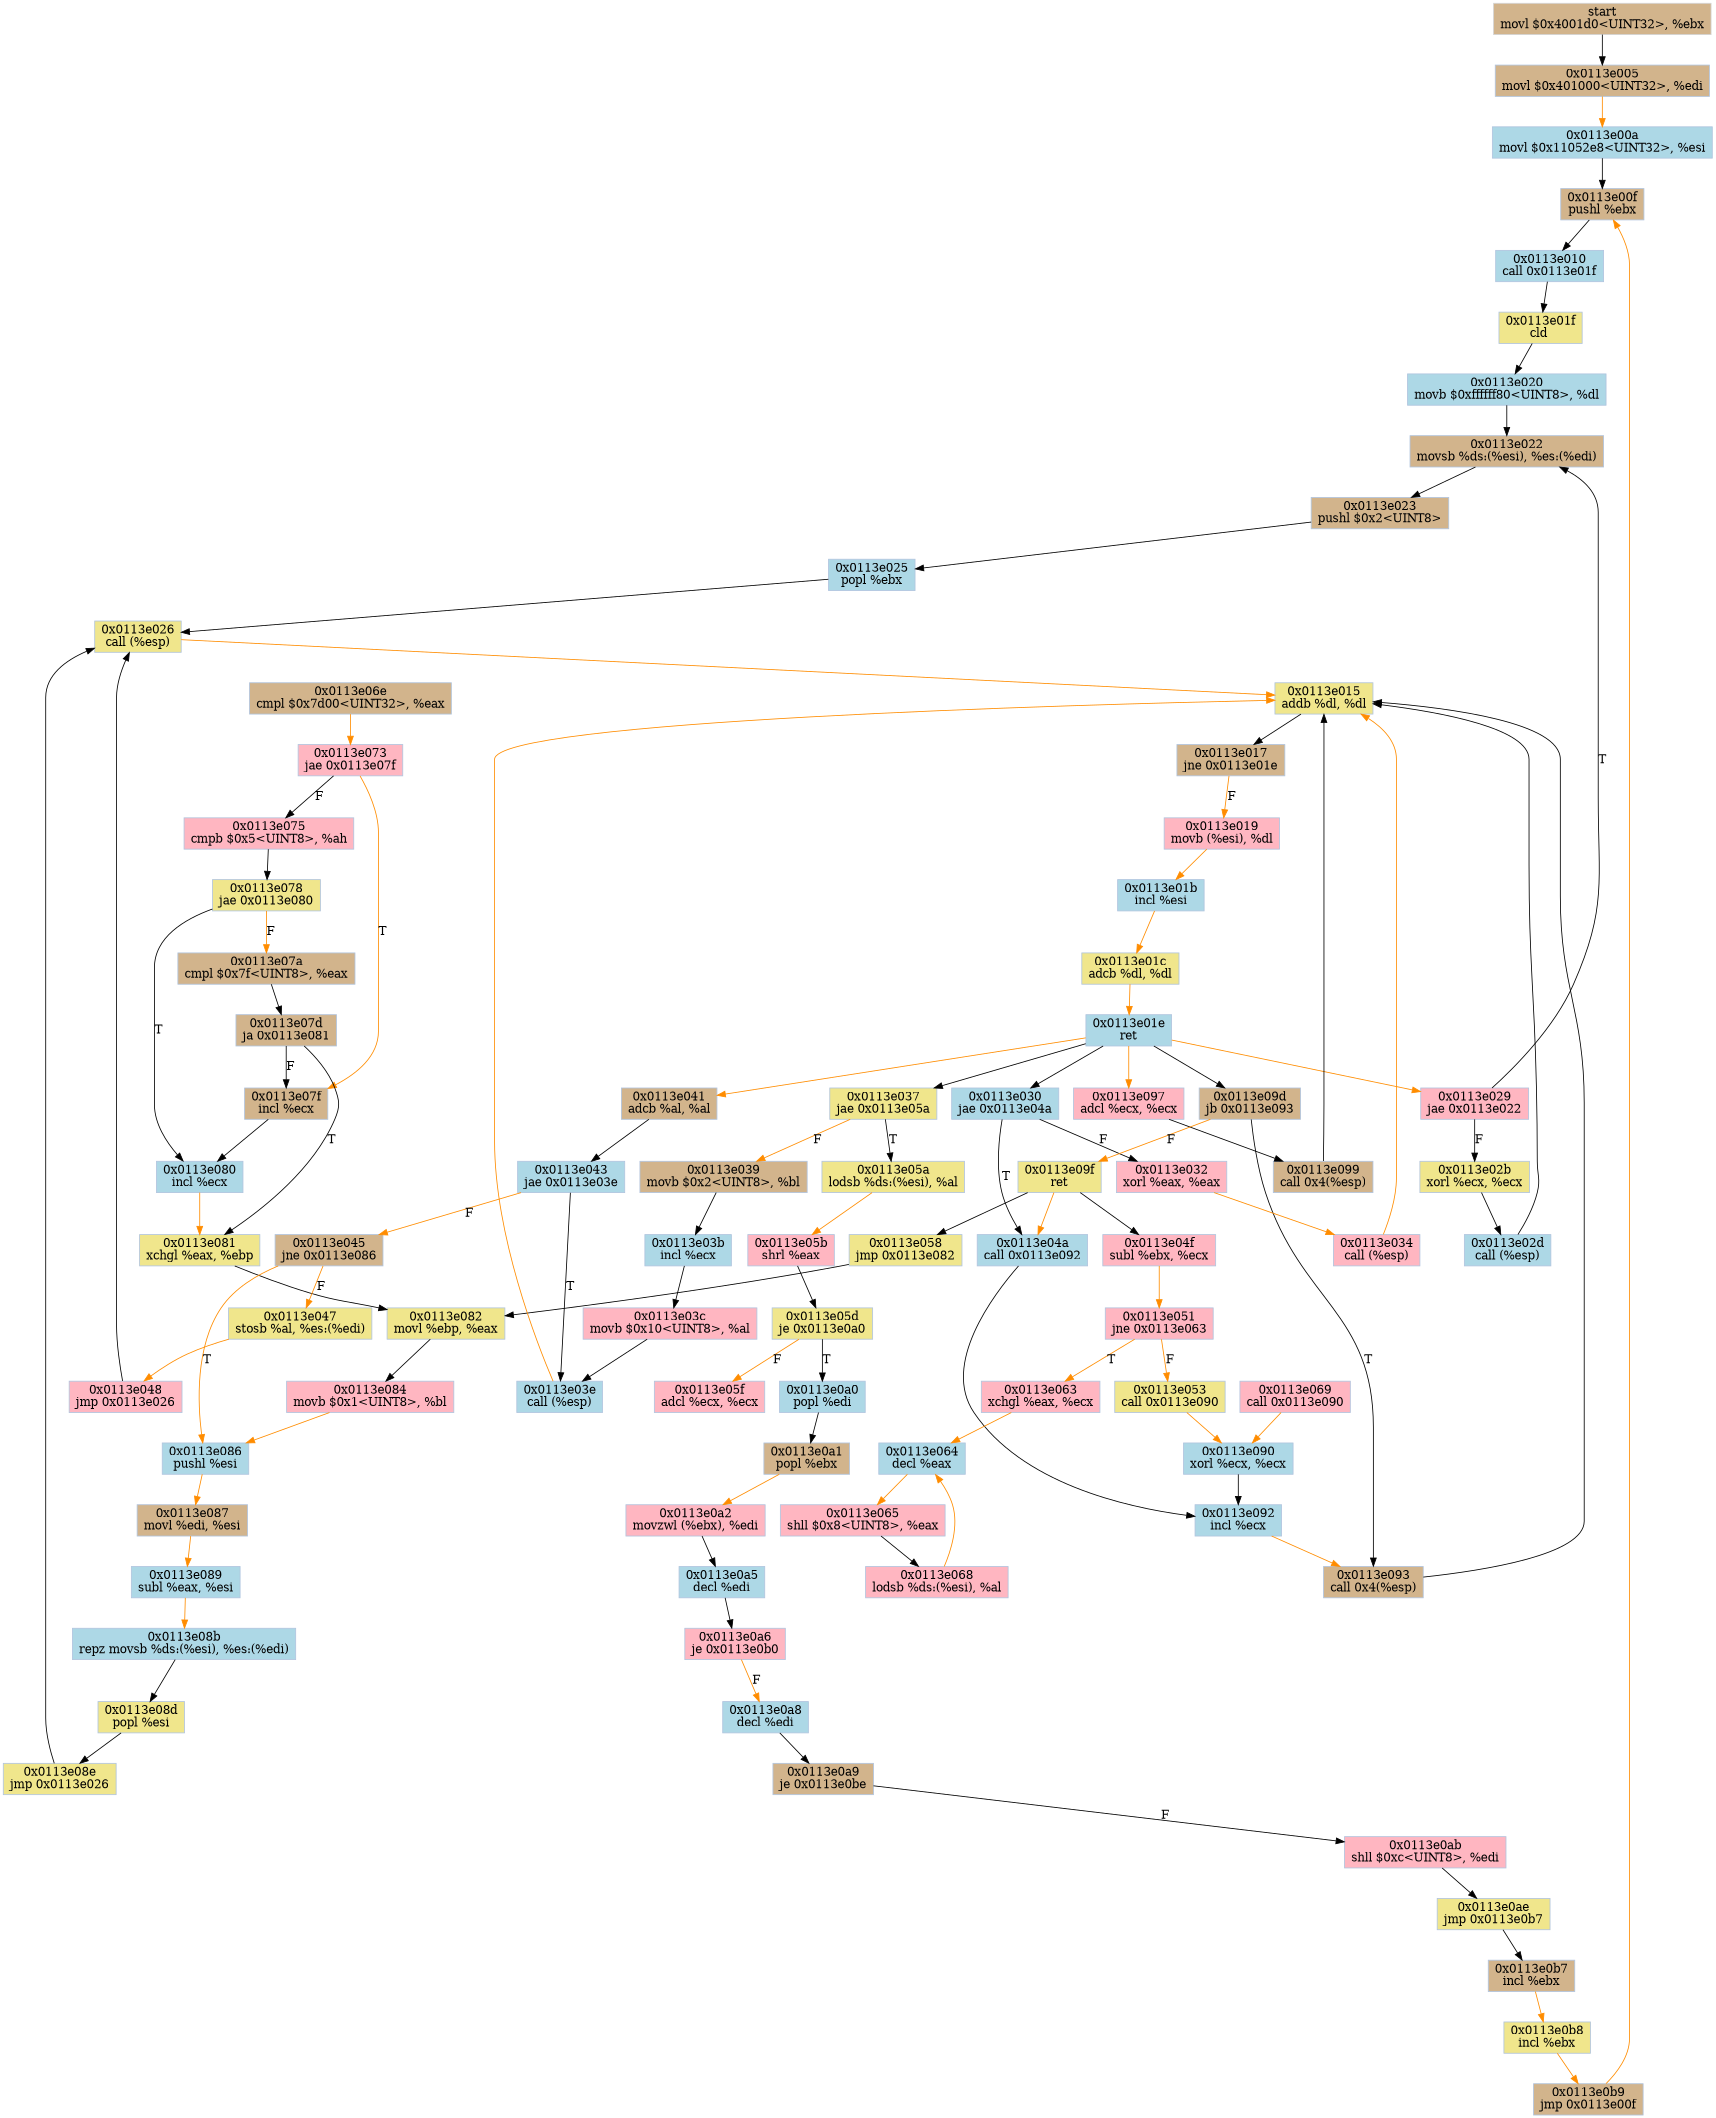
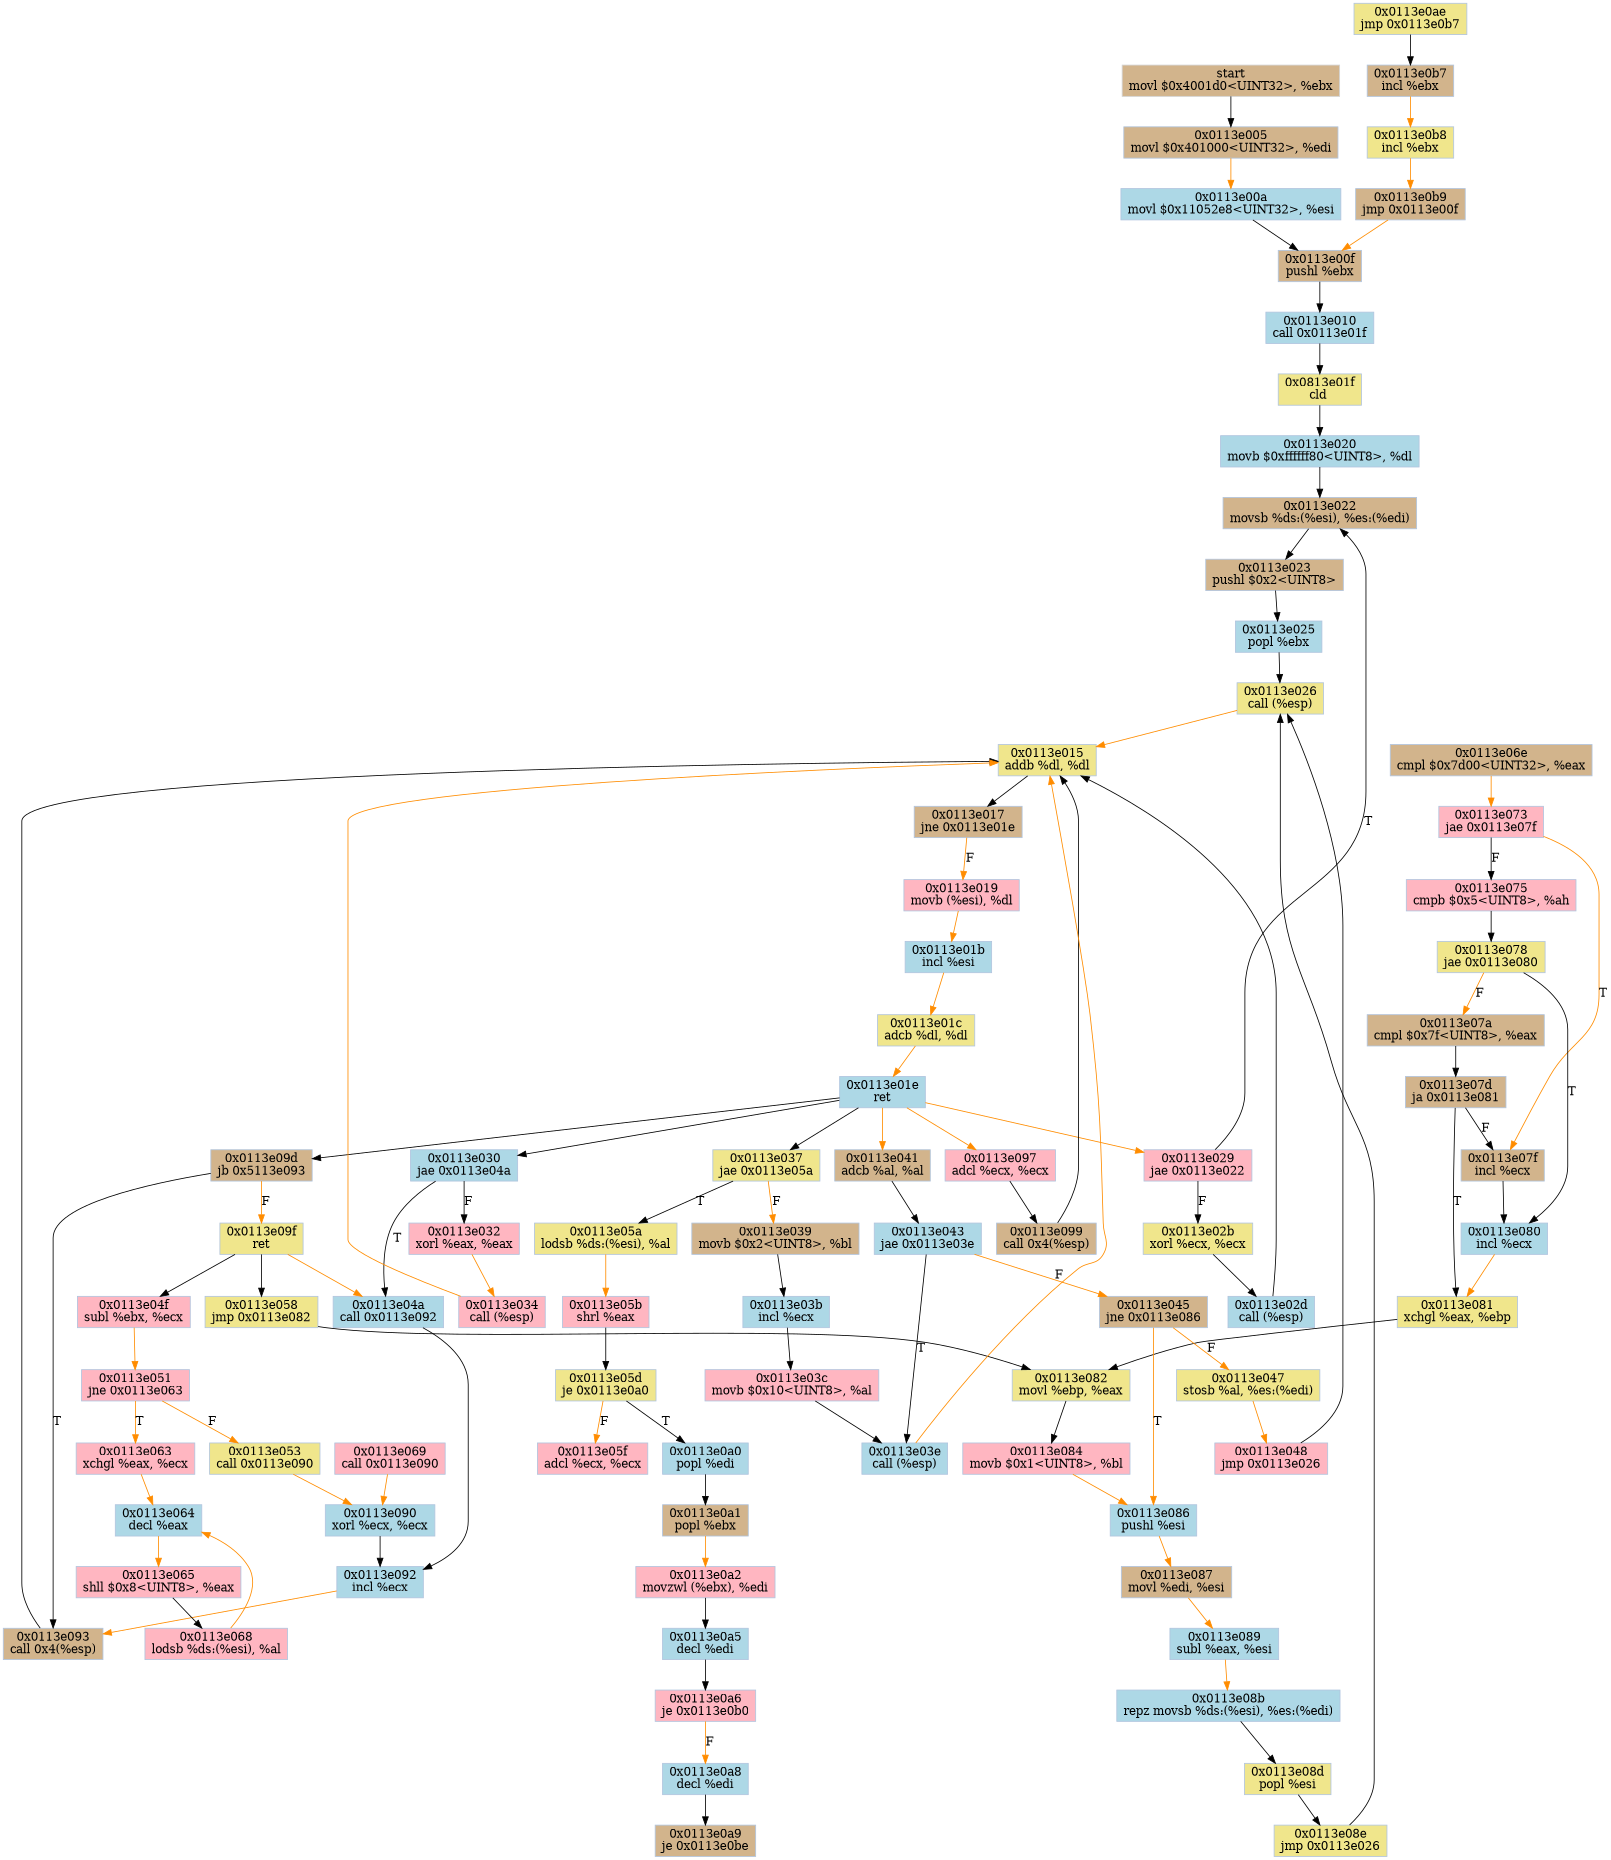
  digraph {
    node [color=lightsteelblue fillcolor=lightblue shape=rectangle style=filled]
    edge [color=black]
    n1 [color=lightgrey fillcolor=tan label="start\nmovl $0x4001d0<UINT32>, %ebx"]
    n2 [fillcolor=tan label="0x0113e005\nmovl $0x401000<UINT32>, %edi"]
    n3 [label="0x0113e00a\nmovl $0x11052e8<UINT32>, %esi"]
    n4 [fillcolor=tan label="0x0113e00f\npushl %ebx"]
    n5 [label="0x0113e010\ncall 0x0113e01f"]
-   n6 [fillcolor=khaki label="0x0113e01f\ncld "]
+   n6 [fillcolor=khaki label="0x0813e01f\ncld "]
    n7 [label="0x0113e020\nmovb $0xffffff80<UINT8>, %dl"]
    n8 [fillcolor=tan label="0x0113e022\nmovsb %ds:(%esi), %es:(%edi)"]
    n9 [fillcolor=tan label="0x0113e023\npushl $0x2<UINT8>"]
    n10 [label="0x0113e025\npopl %ebx"]
    n11 [fillcolor=khaki label="0x0113e026\ncall (%esp)"]
    n12 [fillcolor=khaki label="0x0113e015\naddb %dl, %dl"]
    n13 [fillcolor=tan label="0x0113e017\njne 0x0113e01e"]
    n14 [fillcolor=lightpink label="0x0113e019\nmovb (%esi), %dl"]
    n15 [label="0x0113e01b\nincl %esi"]
    n16 [label="0x0113e01e\nret"]
    n17 [fillcolor=lightpink label="0x0113e029\njae 0x0113e022"]
    n18 [label="0x0113e030\njae 0x0113e04a"]
    n19 [fillcolor=lightpink label="0x0113e097\nadcl %ecx, %ecx"]
-   n20 [fillcolor=tan label="0x0113e09d\njb 0x0113e093"]
+   n20 [fillcolor=tan label="0x0113e09d\njb 0x5113e093"]
    n21 [fillcolor=khaki label="0x0113e037\njae 0x0113e05a"]
    n22 [fillcolor=tan label="0x0113e041\nadcb %al, %al"]
    n23 [fillcolor=khaki label="0x0113e01c\nadcb %dl, %dl"]
    n24 [fillcolor=khaki label="0x0113e02b\nxorl %ecx, %ecx"]
    n25 [label="0x0113e04a\ncall 0x0113e092"]
    n26 [fillcolor=lightpink label="0x0113e032\nxorl %eax, %eax"]
    n27 [fillcolor=tan label="0x0113e099\ncall 0x4(%esp)"]
    n28 [fillcolor=tan label="0x0113e093\ncall 0x4(%esp)"]
    n29 [fillcolor=khaki label="0x0113e09f\nret"]
    n30 [fillcolor=tan label="0x0113e039\nmovb $0x2<UINT8>, %bl"]
    n31 [fillcolor=khaki label="0x0113e05a\nlodsb %ds:(%esi), %al"]
    n32 [label="0x0113e043\njae 0x0113e03e"]
    n33 [label="0x0113e02d\ncall (%esp)"]
    n34 [label="0x0113e092\nincl %ecx"]
    n35 [fillcolor=lightpink label="0x0113e034\ncall (%esp)"]
    n36 [fillcolor=lightpink label="0x0113e04f\nsubl %ebx, %ecx"]
    n37 [fillcolor=khaki label="0x0113e058\njmp 0x0113e082"]
    n38 [fillcolor=lightpink label="0x0113e051\njne 0x0113e063"]
    n39 [fillcolor=tan label="0x0113e06e\ncmpl $0x7d00<UINT32>, %eax"]
    n40 [fillcolor=lightpink label="0x0113e073\njae 0x0113e07f"]
    n41 [fillcolor=khaki label="0x0113e082\nmovl %ebp, %eax"]
    n42 [fillcolor=lightpink label="0x0113e063\nxchgl %eax, %ecx"]
    n43 [fillcolor=khaki label="0x0113e053\ncall 0x0113e090"]
    n44 [label="0x0113e064\ndecl %eax"]
    n45 [label="0x0113e090\nxorl %ecx, %ecx"]
    n46 [fillcolor=lightpink label="0x0113e065\nshll $0x8<UINT8>, %eax"]
    n47 [fillcolor=lightpink label="0x0113e068\nlodsb %ds:(%esi), %al"]
    n48 [fillcolor=lightpink label="0x0113e069\ncall 0x0113e090"]
    n49 [fillcolor=lightpink label="0x0113e075\ncmpb $0x5<UINT8>, %ah"]
    n50 [fillcolor=tan label="0x0113e07f\nincl %ecx"]
    n51 [fillcolor=khaki label="0x0113e078\njae 0x0113e080"]
    n52 [label="0x0113e080\nincl %ecx"]
    n53 [fillcolor=tan label="0x0113e07a\ncmpl $0x7f<UINT8>, %eax"]
    n54 [fillcolor=tan label="0x0113e07d\nja 0x0113e081"]
    n55 [fillcolor=khaki label="0x0113e081\nxchgl %eax, %ebp"]
    n56 [fillcolor=lightpink label="0x0113e084\nmovb $0x1<UINT8>, %bl"]
    n57 [label="0x0113e086\npushl %esi"]
    n58 [fillcolor=tan label="0x0113e087\nmovl %edi, %esi"]
    n59 [label="0x0113e089\nsubl %eax, %esi"]
    n60 [label="0x0113e08b\nrepz movsb %ds:(%esi), %es:(%edi)"]
    n61 [fillcolor=khaki label="0x0113e08d\npopl %esi"]
    n62 [fillcolor=khaki label="0x0113e08e\njmp 0x0113e026"]
    n63 [label="0x0113e03b\nincl %ecx"]
    n64 [fillcolor=lightpink label="0x0113e05b\nshrl %eax"]
    n65 [fillcolor=lightpink label="0x0113e03c\nmovb $0x10<UINT8>, %al"]
    n66 [label="0x0113e03e\ncall (%esp)"]
    n67 [fillcolor=tan label="0x0113e045\njne 0x0113e086"]
    n68 [fillcolor=khaki label="0x0113e047\nstosb %al, %es:(%edi)"]
    n69 [fillcolor=lightpink label="0x0113e048\njmp 0x0113e026"]
    n70 [fillcolor=khaki label="0x0113e05d\nje 0x0113e0a0"]
    n71 [fillcolor=lightpink label="0x0113e05f\nadcl %ecx, %ecx"]
    n72 [label="0x0113e0a0\npopl %edi"]
    n73 [fillcolor=tan label="0x0113e0a1\npopl %ebx"]
    n74 [fillcolor=lightpink label="0x0113e0a2\nmovzwl (%ebx), %edi"]
    n75 [label="0x0113e0a5\ndecl %edi"]
    n76 [fillcolor=lightpink label="0x0113e0a6\nje 0x0113e0b0"]
    n77 [label="0x0113e0a8\ndecl %edi"]
    n78 [fillcolor=tan label="0x0113e0a9\nje 0x0113e0be"]
-   n79 [fillcolor=lightpink label="0x0113e0ab\nshll $0xc<UINT8>, %edi"]
    n80 [fillcolor=khaki label="0x0113e0ae\njmp 0x0113e0b7"]
    n81 [fillcolor=tan label="0x0113e0b7\nincl %ebx"]
    n82 [fillcolor=khaki label="0x0113e0b8\nincl %ebx"]
    n83 [fillcolor=tan label="0x0113e0b9\njmp 0x0113e00f"]
    n1 -> n2
    n2 -> n3 [color=darkorange]
    n3 -> n4
    n4 -> n5
    n5 -> n6
    n6 -> n7
    n7 -> n8
    n8 -> n9
    n9 -> n10
    n10 -> n11
    n11 -> n12 [color=darkorange]
    n12 -> n13
    n13 -> n14 [color=darkorange label=F]
    n14 -> n15 [color=darkorange]
    n15 -> n23 [color=darkorange]
    n16 -> n17 [color=darkorange]
    n16 -> n18
    n16 -> n19 [color=darkorange]
    n16 -> n20
    n16 -> n21
    n16 -> n22 [color=darkorange]
    n17 -> n8 [label=T]
    n17 -> n24 [label=F]
    n18 -> n25 [label=T]
    n18 -> n26 [label=F]
    n19 -> n27
    n20 -> n28 [label=T]
    n20 -> n29 [color=darkorange label=F]
    n21 -> n30 [color=darkorange label=F]
    n21 -> n31 [label=T]
    n22 -> n32
    n23 -> n16 [color=darkorange]
    n24 -> n33
    n25 -> n34
    n26 -> n35 [color=darkorange]
    n27 -> n12
    n28 -> n12
    n29 -> n25 [color=darkorange]
    n29 -> n36
    n29 -> n37
    n30 -> n63
    n31 -> n64 [color=darkorange]
    n32 -> n66 [label=T]
    n32 -> n67 [color=darkorange label=F]
    n33 -> n12
    n34 -> n28 [color=darkorange]
    n35 -> n12 [color=darkorange]
    n36 -> n38 [color=darkorange]
    n37 -> n41
    n38 -> n42 [color=darkorange label=T]
    n38 -> n43 [color=darkorange label=F]
    n39 -> n40 [color=darkorange]
    n40 -> n49 [label=F]
    n40 -> n50 [color=darkorange label=T]
    n41 -> n56
    n42 -> n44 [color=darkorange]
    n43 -> n45 [color=darkorange]
    n44 -> n46 [color=darkorange]
    n45 -> n34
    n46 -> n47
    n47 -> n44 [color=darkorange]
    n48 -> n45 [color=darkorange]
    n49 -> n51
    n50 -> n52
    n51 -> n52 [label=T]
    n51 -> n53 [color=darkorange label=F]
    n52 -> n55 [color=darkorange]
    n53 -> n54
    n54 -> n50 [label=F]
    n54 -> n55 [label=T]
    n55 -> n41
    n56 -> n57 [color=darkorange]
    n57 -> n58 [color=darkorange]
    n58 -> n59 [color=darkorange]
    n59 -> n60 [color=darkorange]
    n60 -> n61
    n61 -> n62
    n62 -> n11
    n63 -> n65
    n64 -> n70
    n65 -> n66
    n66 -> n12 [color=darkorange]
    n67 -> n57 [color=darkorange label=T]
    n67 -> n68 [color=darkorange label=F]
    n68 -> n69 [color=darkorange]
    n69 -> n11
    n70 -> n71 [color=darkorange label=F]
    n70 -> n72 [label=T]
    n72 -> n73
    n73 -> n74 [color=darkorange]
    n74 -> n75
    n75 -> n76
    n76 -> n77 [color=darkorange label=F]
    n77 -> n78
-   n78 -> n79 [label=F]
-   n79 -> n80
    n80 -> n81
    n81 -> n82 [color=darkorange]
    n82 -> n83 [color=darkorange]
    n83 -> n4 [color=darkorange]
  }
